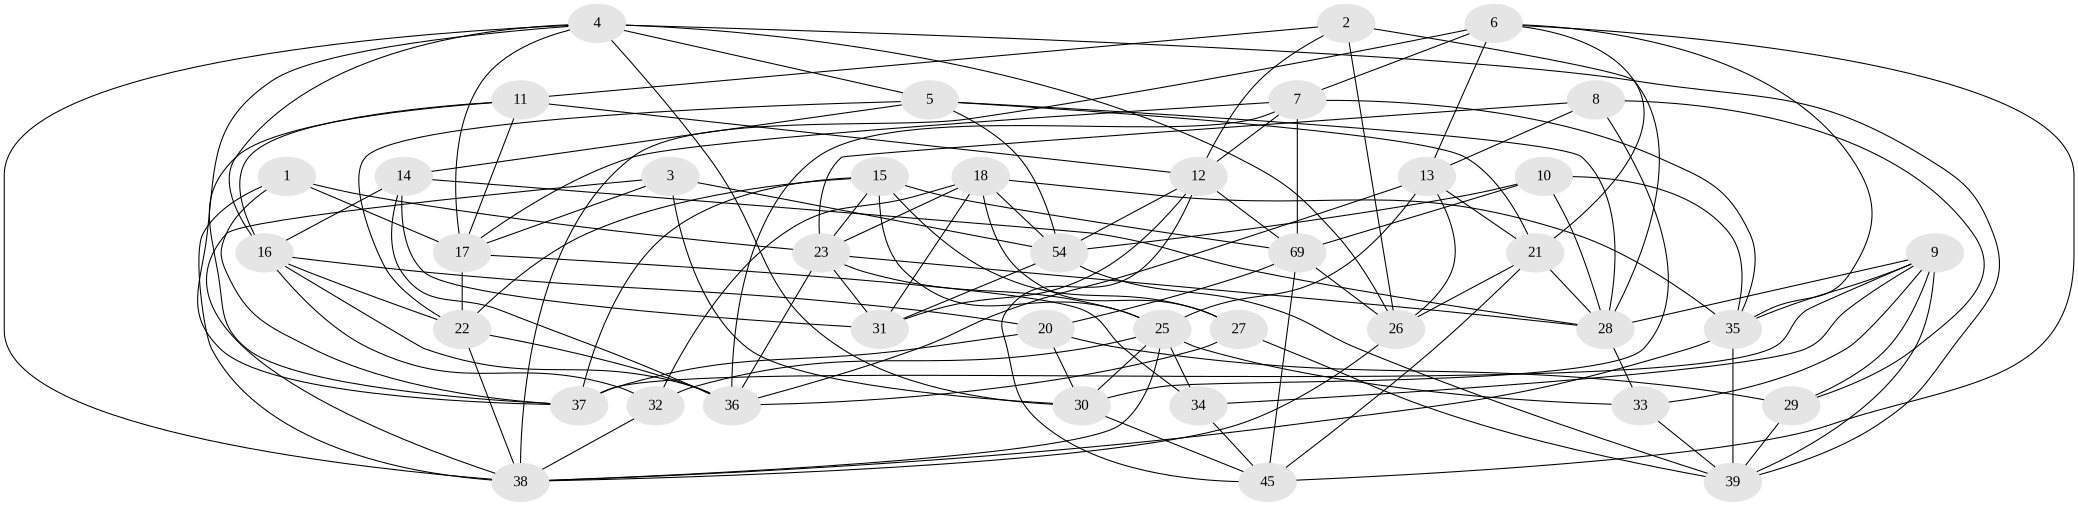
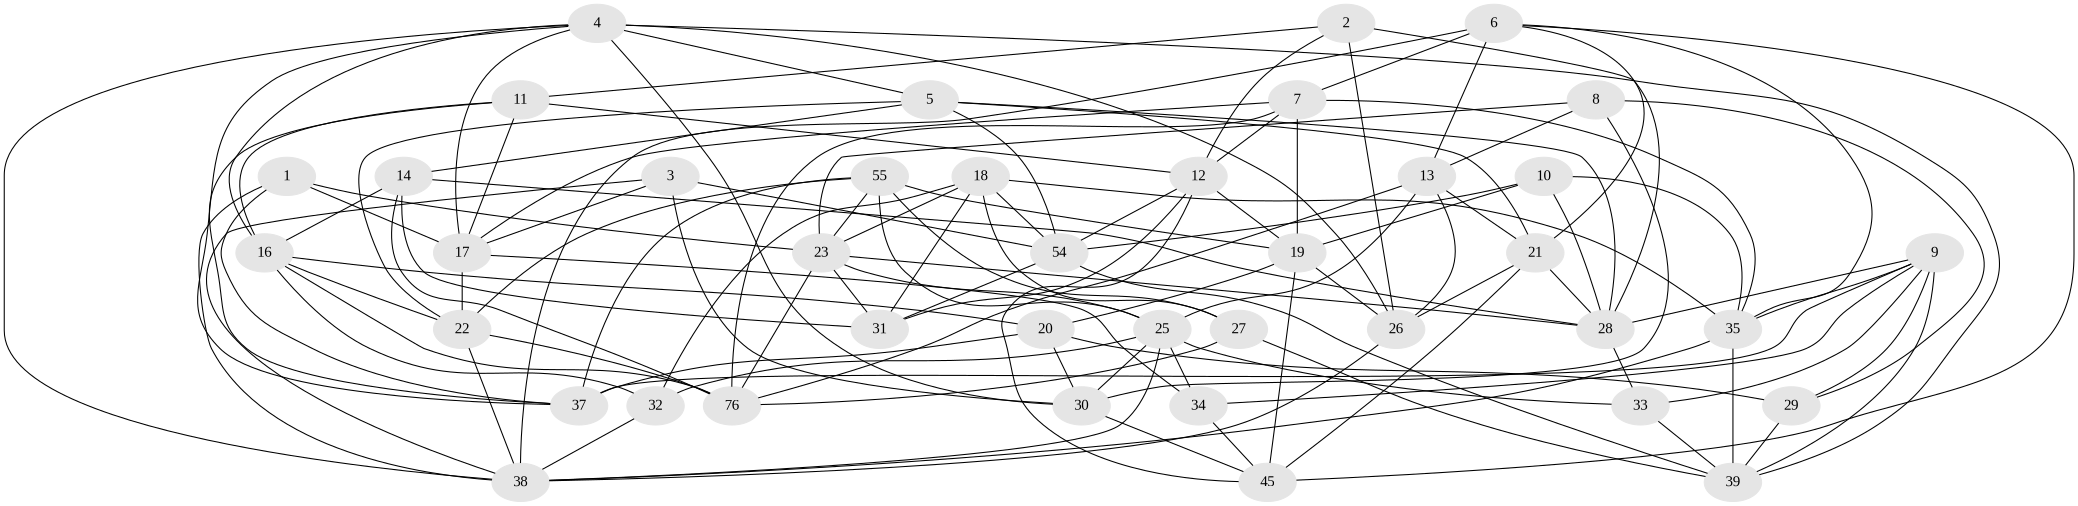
  graph {
    fontname="Liberation Serif"
    node [color=gray90 fontname="Liberation Serif" style=filled]
    edge [fontname="Liberation Serif" weight=1.0]
    1
    17
    23
    37
    38
    22
    34
    28
-   36
+   36 [label=76]
    31
    25
    2
    11
    12
    26
    16
    n17 [label=54]
    n18 [label=45]
-   19 [label=69]
+   19
    33
    3
    30
    39
    4
    5
    14
    21
    20
    32
    29
    6
    7
    13
    35
    8
    9
    10
-   15
+   15 [label=55]
    27
    18
    1 -- 17
    1 -- 23
    1 -- 37
    1 -- 38
    17 -- 22
    17 -- 34 [weight=2.0]
    23 -- 28
    23 -- 36
    23 -- 31
    23 -- 25
    22 -- 38
    22 -- 36
    34 -- n18
    28 -- 33
    25 -- 38 [weight=2.0]
    25 -- 34
    25 -- 33
    25 -- 30 [weight=2.0]
    25 -- 32
    2 -- 28
    2 -- 11
    2 -- 12
    2 -- 26
    11 -- 17
    11 -- 37
    11 -- 12
    11 -- 16 [weight=2.0]
    12 -- 31
    12 -- n17
    12 -- n18
    12 -- 19 [weight=2.0]
    26 -- 38
    16 -- 22
    16 -- 36 [weight=2.0]
    16 -- 20 [weight=2.0]
    16 -- 32
    n17 -- 31
    n17 -- 39
    19 -- 26
    19 -- n18
    19 -- 20
    33 -- 39
    3 -- 17
    3 -- 38 [weight=2.0]
    3 -- n17 [weight=2.0]
    3 -- 30
    30 -- n18
    4 -- 17
    4 -- 37
    4 -- 38
    4 -- 26
    4 -- 16
    4 -- 30
    4 -- 39
    4 -- 5
    5 -- 22
    5 -- 28
    5 -- n17
    5 -- 14
    5 -- 21
    14 -- 28
    14 -- 36
    14 -- 31 [weight=2.0]
    14 -- 16
    21 -- 28
    21 -- 26
    21 -- n18
    20 -- 37
    20 -- 30
    20 -- 29
    32 -- 38
    29 -- 39 [weight=2.0]
    6 -- 38
    6 -- n18
    6 -- 21
    6 -- 7
    6 -- 13
    6 -- 35
    7 -- 17
    7 -- 36
    7 -- 12
    7 -- 19
    7 -- 35
    13 -- 36
    13 -- 25
    13 -- 26
    13 -- 21
    35 -- 38
    35 -- 39 [weight=2.0]
    8 -- 23
    8 -- 30
    8 -- 29
    8 -- 13
    9 -- 37
    9 -- 34 [weight=2.0]
    9 -- 28
    9 -- 33
    9 -- 39
    9 -- 29
    9 -- 35
    10 -- 28
    10 -- n17
    10 -- 19
    10 -- 35
    15 -- 23
    15 -- 37
    15 -- 22
    15 -- 25
    15 -- 19
    15 -- 27
    27 -- 36 [weight=2.0]
    27 -- 39 [weight=2.0]
    18 -- 23
    18 -- 31
    18 -- n17
    18 -- 32
    18 -- 35
    18 -- 27
  }
